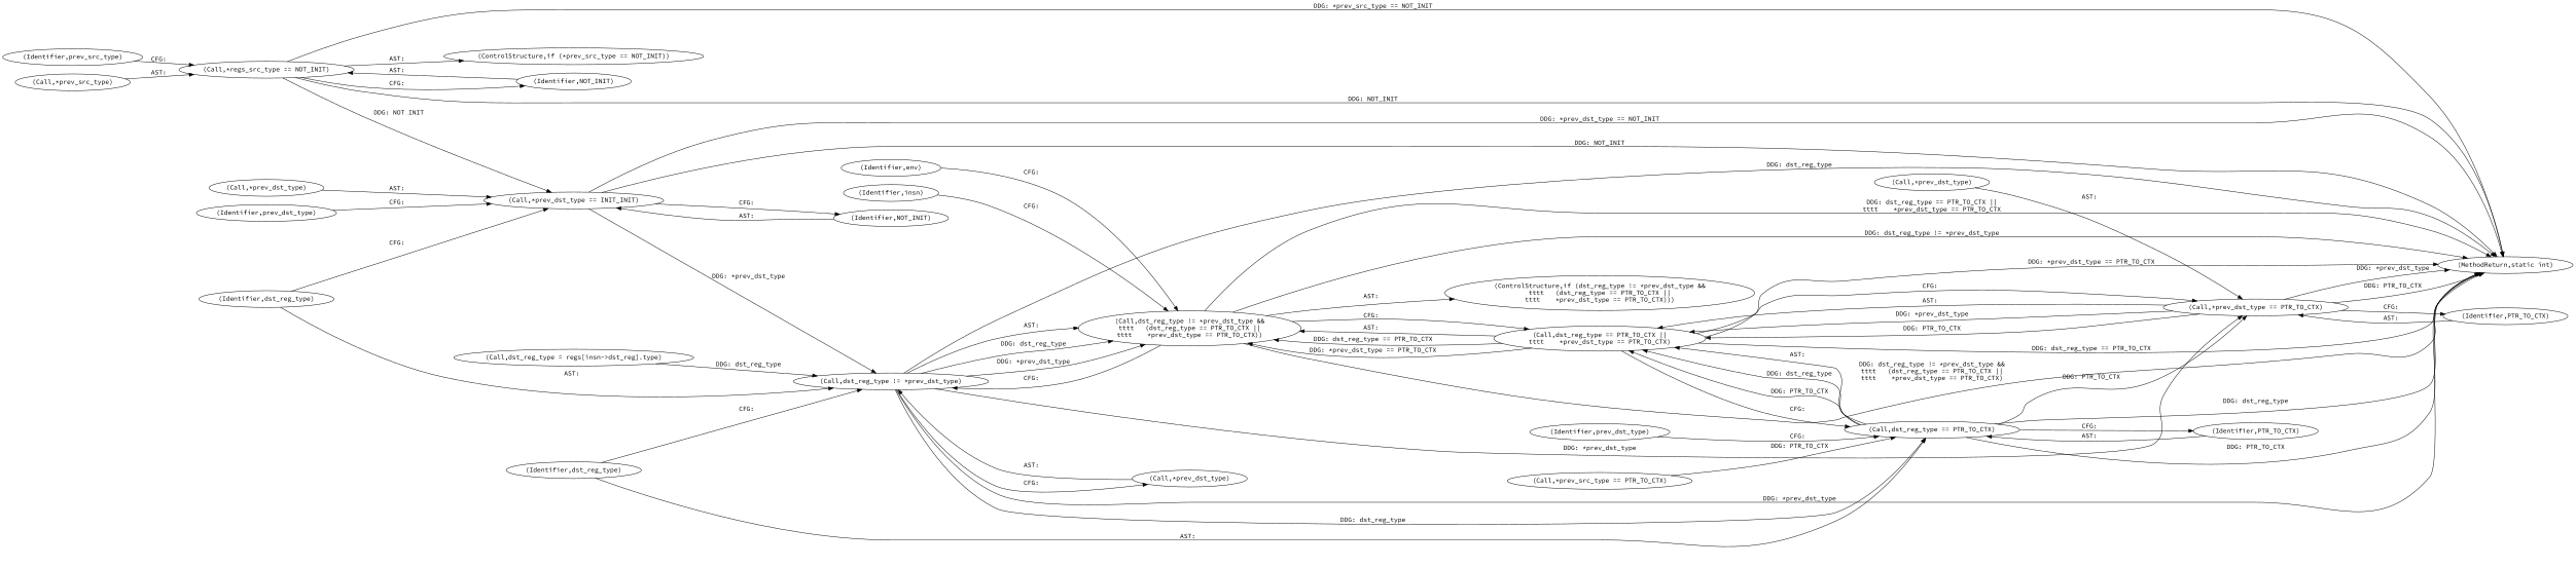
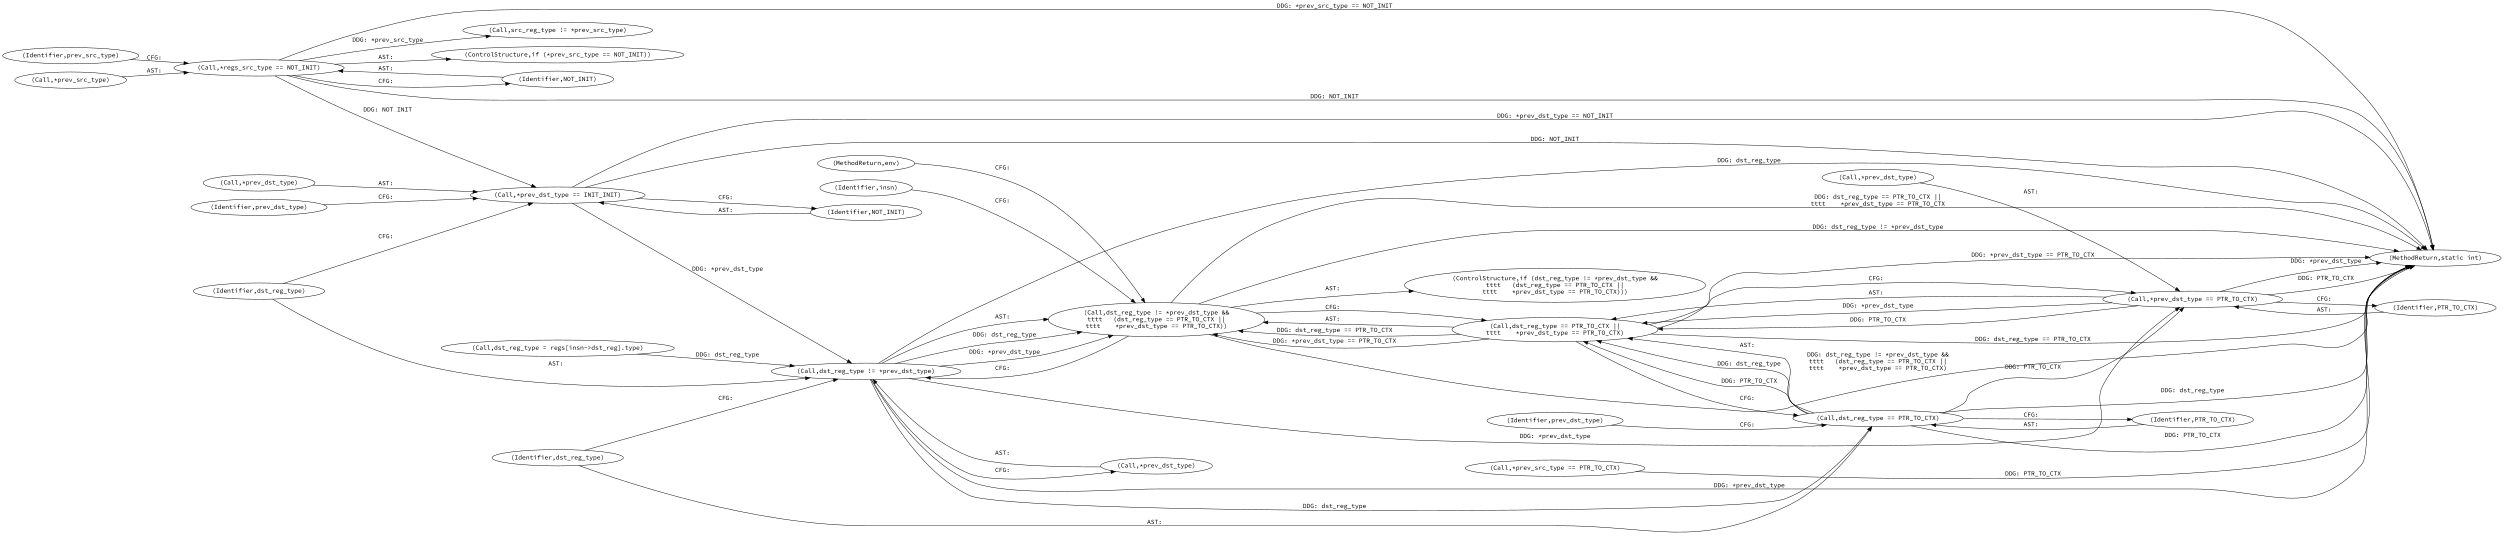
  digraph {
    fontname="Source Code Pro"
    rankdir=LR
    node [fontname="Source Code Pro"]
    edge [fontname="Source Code Pro"]
    n1 [label="(Call,*prev_dst_type == INIT_INIT)"]
    n2 [label="(Call,dst_reg_type != *prev_dst_type)"]
    n3 [label="(MethodReturn,static int)"]
    n4 [label="(Identifier,NOT_INIT)"]
    n5 [label="(Call,dst_reg_type != *prev_dst_type &&\n\t\t\t\t   (dst_reg_type == PTR_TO_CTX ||\n\t\t\t\t    *prev_dst_type == PTR_TO_CTX))"]
    n6 [label="(Call,dst_reg_type == PTR_TO_CTX)"]
    n7 [label="(Call,*prev_dst_type == PTR_TO_CTX)"]
    n8 [label="(Call,*prev_dst_type)"]
    n9 [label="(Call,*regs_src_type == NOT_INIT)"]
+   n10 [label="(Call,src_reg_type != *prev_src_type)"]
    n11 [label="(ControlStructure,if (*prev_src_type == NOT_INIT))"]
    n12 [label="(Identifier,NOT_INIT)"]
    n13 [label="(Call,dst_reg_type == PTR_TO_CTX ||\n\t\t\t\t    *prev_dst_type == PTR_TO_CTX)"]
    n14 [label="(ControlStructure,if (dst_reg_type != *prev_dst_type &&\n\t\t\t\t   (dst_reg_type == PTR_TO_CTX ||\n\t\t\t\t    *prev_dst_type == PTR_TO_CTX)))"]
    n15 [label="(Identifier,PTR_TO_CTX)"]
    n16 [label="(Identifier,PTR_TO_CTX)"]
    n17 [label="(Identifier,dst_reg_type)"]
    n18 [label="(Identifier,dst_reg_type)"]
-   n19 [label="(Identifier,env)"]
+   n19 [label="(MethodReturn,env)"]
    n20 [label="(Identifier,insn)"]
    n21 [label="(Call,*prev_dst_type)"]
    n22 [label="(Call,*prev_dst_type)"]
    n23 [label="(Identifier,prev_src_type)"]
    n24 [label="(Call,dst_reg_type = regs[insn->dst_reg].type)"]
    n25 [label="(Call,*prev_src_type)"]
    n26 [label="(Call,*prev_src_type == PTR_TO_CTX)"]
    n27 [label="(Identifier,prev_dst_type)"]
    n28 [label="(Identifier,prev_dst_type)"]
    n1 -> n2 [label="DDG: *prev_dst_type"]
    n1 -> n3 [label="DDG: *prev_dst_type == NOT_INIT"]
    n1 -> n3 [label="DDG: NOT_INIT"]
    n1 -> n4 [label="CFG: "]
    n2 -> n3 [label="DDG: *prev_dst_type"]
    n2 -> n3 [label="DDG: dst_reg_type"]
    n2 -> n5 [label="AST: "]
    n2 -> n5 [label="DDG: dst_reg_type"]
    n2 -> n5 [label="DDG: *prev_dst_type"]
    n2 -> n6 [label="DDG: dst_reg_type"]
    n2 -> n7 [label="DDG: *prev_dst_type"]
    n2 -> n8 [label="CFG: "]
    n4 -> n1 [label="AST: "]
    n5 -> n2 [label="CFG: "]
    n5 -> n3 [label="DDG: dst_reg_type != *prev_dst_type &&\n\t\t\t\t   (dst_reg_type == PTR_TO_CTX ||\n\t\t\t\t    *prev_dst_type == PTR_TO_CTX)"]
    n5 -> n3 [label="DDG: dst_reg_type == PTR_TO_CTX ||\n\t\t\t\t    *prev_dst_type == PTR_TO_CTX"]
    n5 -> n3 [label="DDG: dst_reg_type != *prev_dst_type"]
    n5 -> n13 [label="CFG: "]
    n5 -> n14 [label="AST: "]
    n6 -> n3 [label="DDG: PTR_TO_CTX"]
    n6 -> n3 [label="DDG: dst_reg_type"]
    n6 -> n7 [label="DDG: PTR_TO_CTX"]
    n6 -> n13 [label="AST: "]
    n6 -> n13 [label="DDG: dst_reg_type"]
    n6 -> n13 [label="DDG: PTR_TO_CTX"]
    n6 -> n15 [label="CFG: "]
    n7 -> n3 [label="DDG: PTR_TO_CTX"]
    n7 -> n3 [label="DDG: *prev_dst_type"]
    n7 -> n13 [label="AST: "]
    n7 -> n13 [label="DDG: *prev_dst_type"]
    n7 -> n13 [label="DDG: PTR_TO_CTX"]
    n7 -> n16 [label="CFG: "]
    n8 -> n2 [label="AST: "]
    n9 -> n1 [label="DDG: NOT_INIT"]
    n9 -> n3 [label="DDG: *prev_src_type == NOT_INIT"]
    n9 -> n3 [label="DDG: NOT_INIT"]
+   n9 -> n10 [label="DDG: *prev_src_type"]
    n9 -> n11 [label="AST: "]
    n9 -> n12 [label="CFG: "]
    n12 -> n9 [label="AST: "]
    n13 -> n3 [label="DDG: *prev_dst_type == PTR_TO_CTX"]
    n13 -> n3 [label="DDG: dst_reg_type == PTR_TO_CTX"]
    n13 -> n5 [label="AST: "]
    n13 -> n5 [label="DDG: dst_reg_type == PTR_TO_CTX"]
    n13 -> n5 [label="DDG: *prev_dst_type == PTR_TO_CTX"]
    n13 -> n6 [label="CFG: "]
    n13 -> n7 [label="CFG: "]
    n15 -> n6 [label="AST: "]
    n16 -> n7 [label="AST: "]
    n17 -> n1 [label="CFG: "]
    n17 -> n2 [label="AST: "]
    n18 -> n2 [label="CFG: "]
    n18 -> n6 [label="AST: "]
    n19 -> n5 [label="CFG: "]
    n20 -> n5 [label="CFG: "]
    n21 -> n7 [label="AST: "]
    n22 -> n1 [label="AST: "]
    n23 -> n9 [label="CFG: "]
    n24 -> n2 [label="DDG: dst_reg_type"]
    n25 -> n9 [label="AST: "]
-   n26 -> n6 [label="DDG: PTR_TO_CTX"]
+   n26 -> n3 [label="DDG: PTR_TO_CTX"]
    n27 -> n6 [label="CFG: "]
    n28 -> n1 [label="CFG: "]
  }
